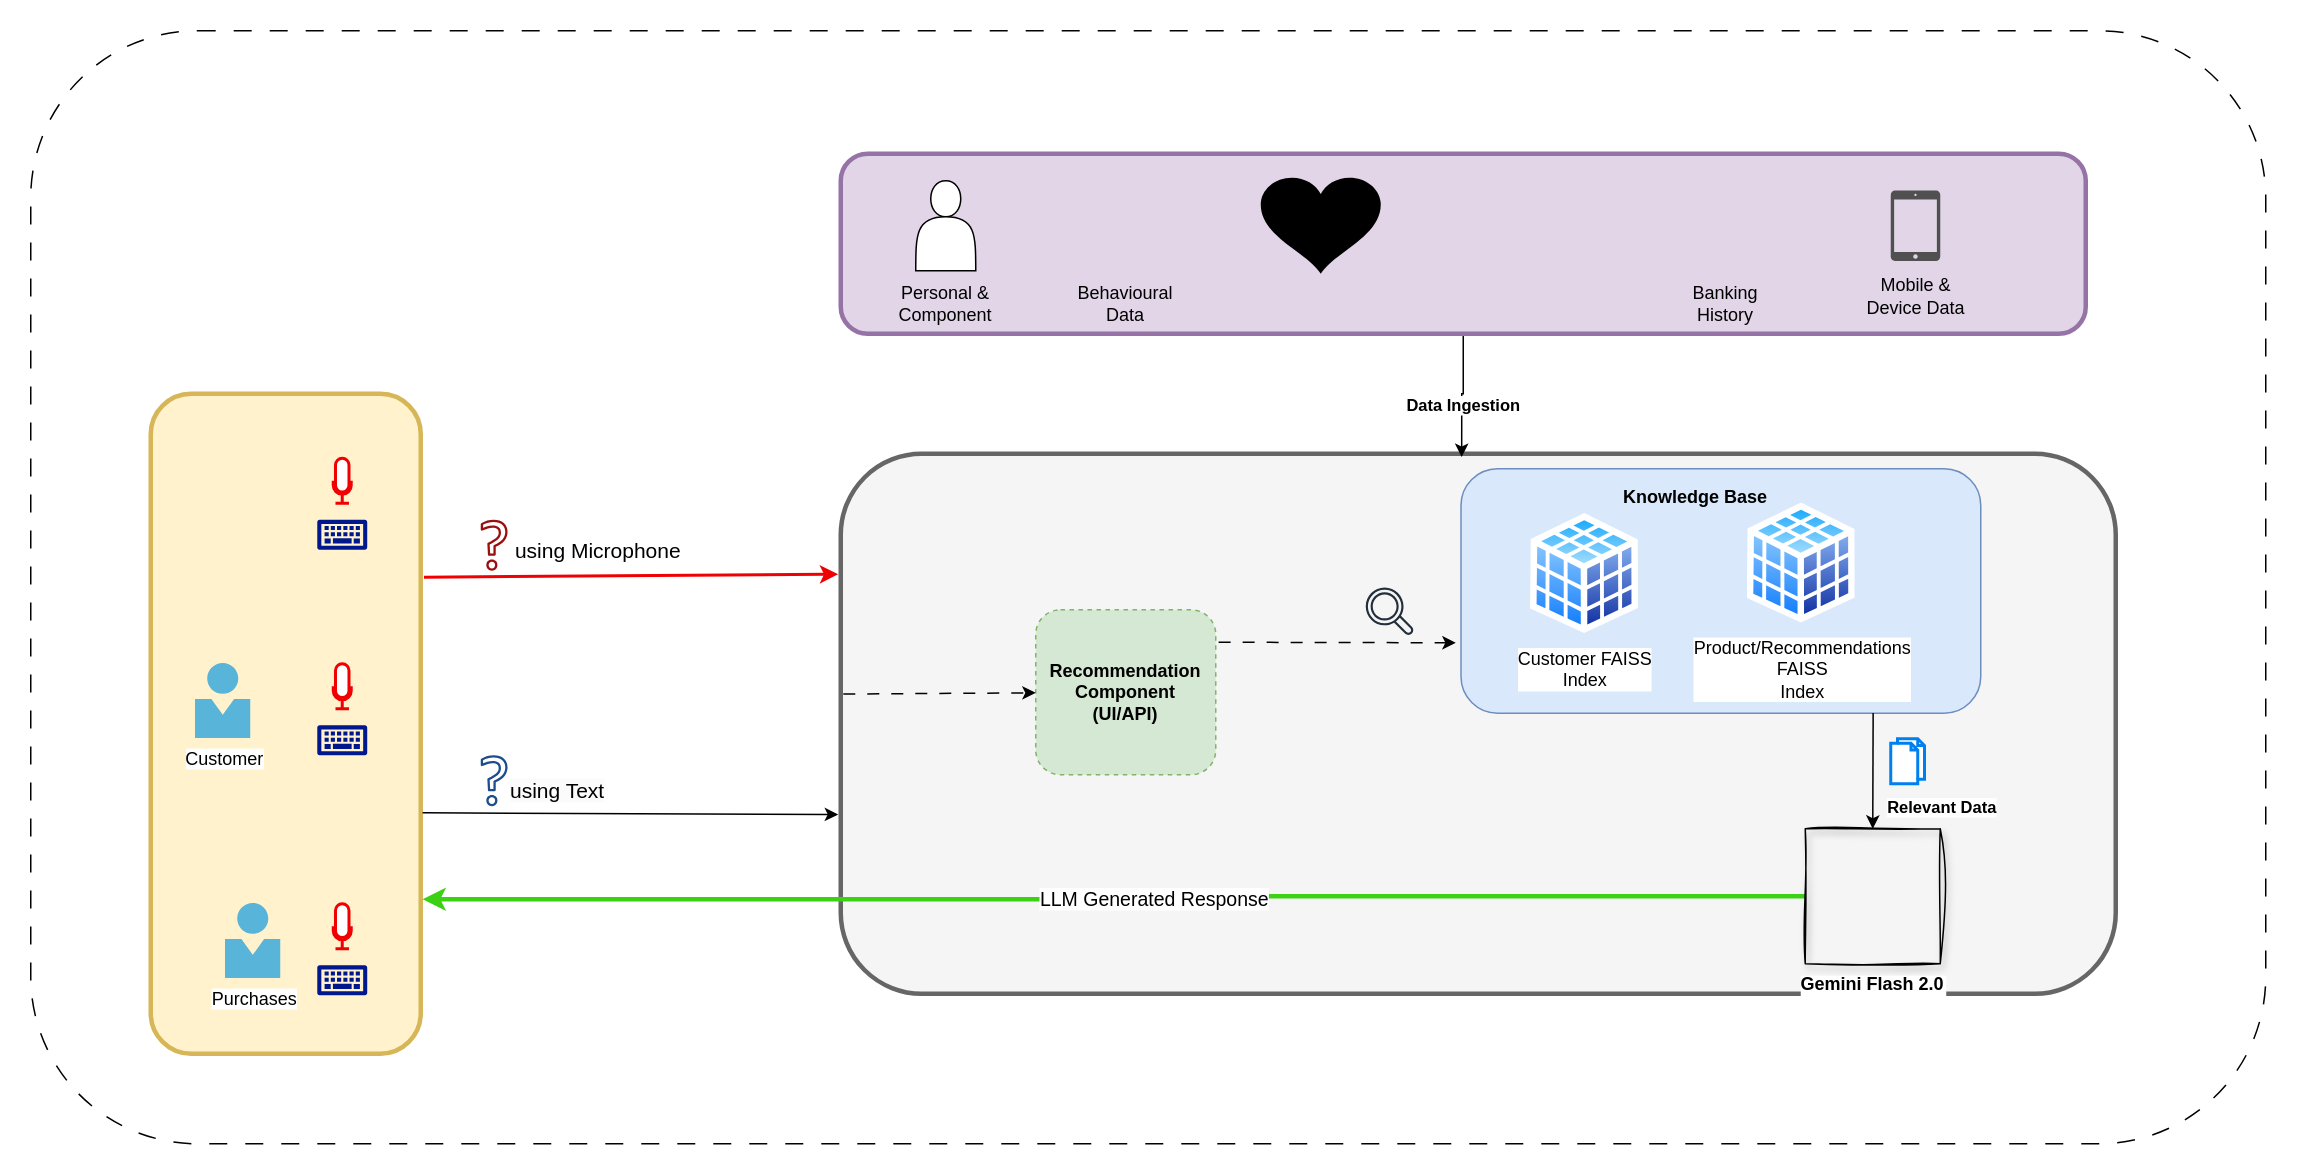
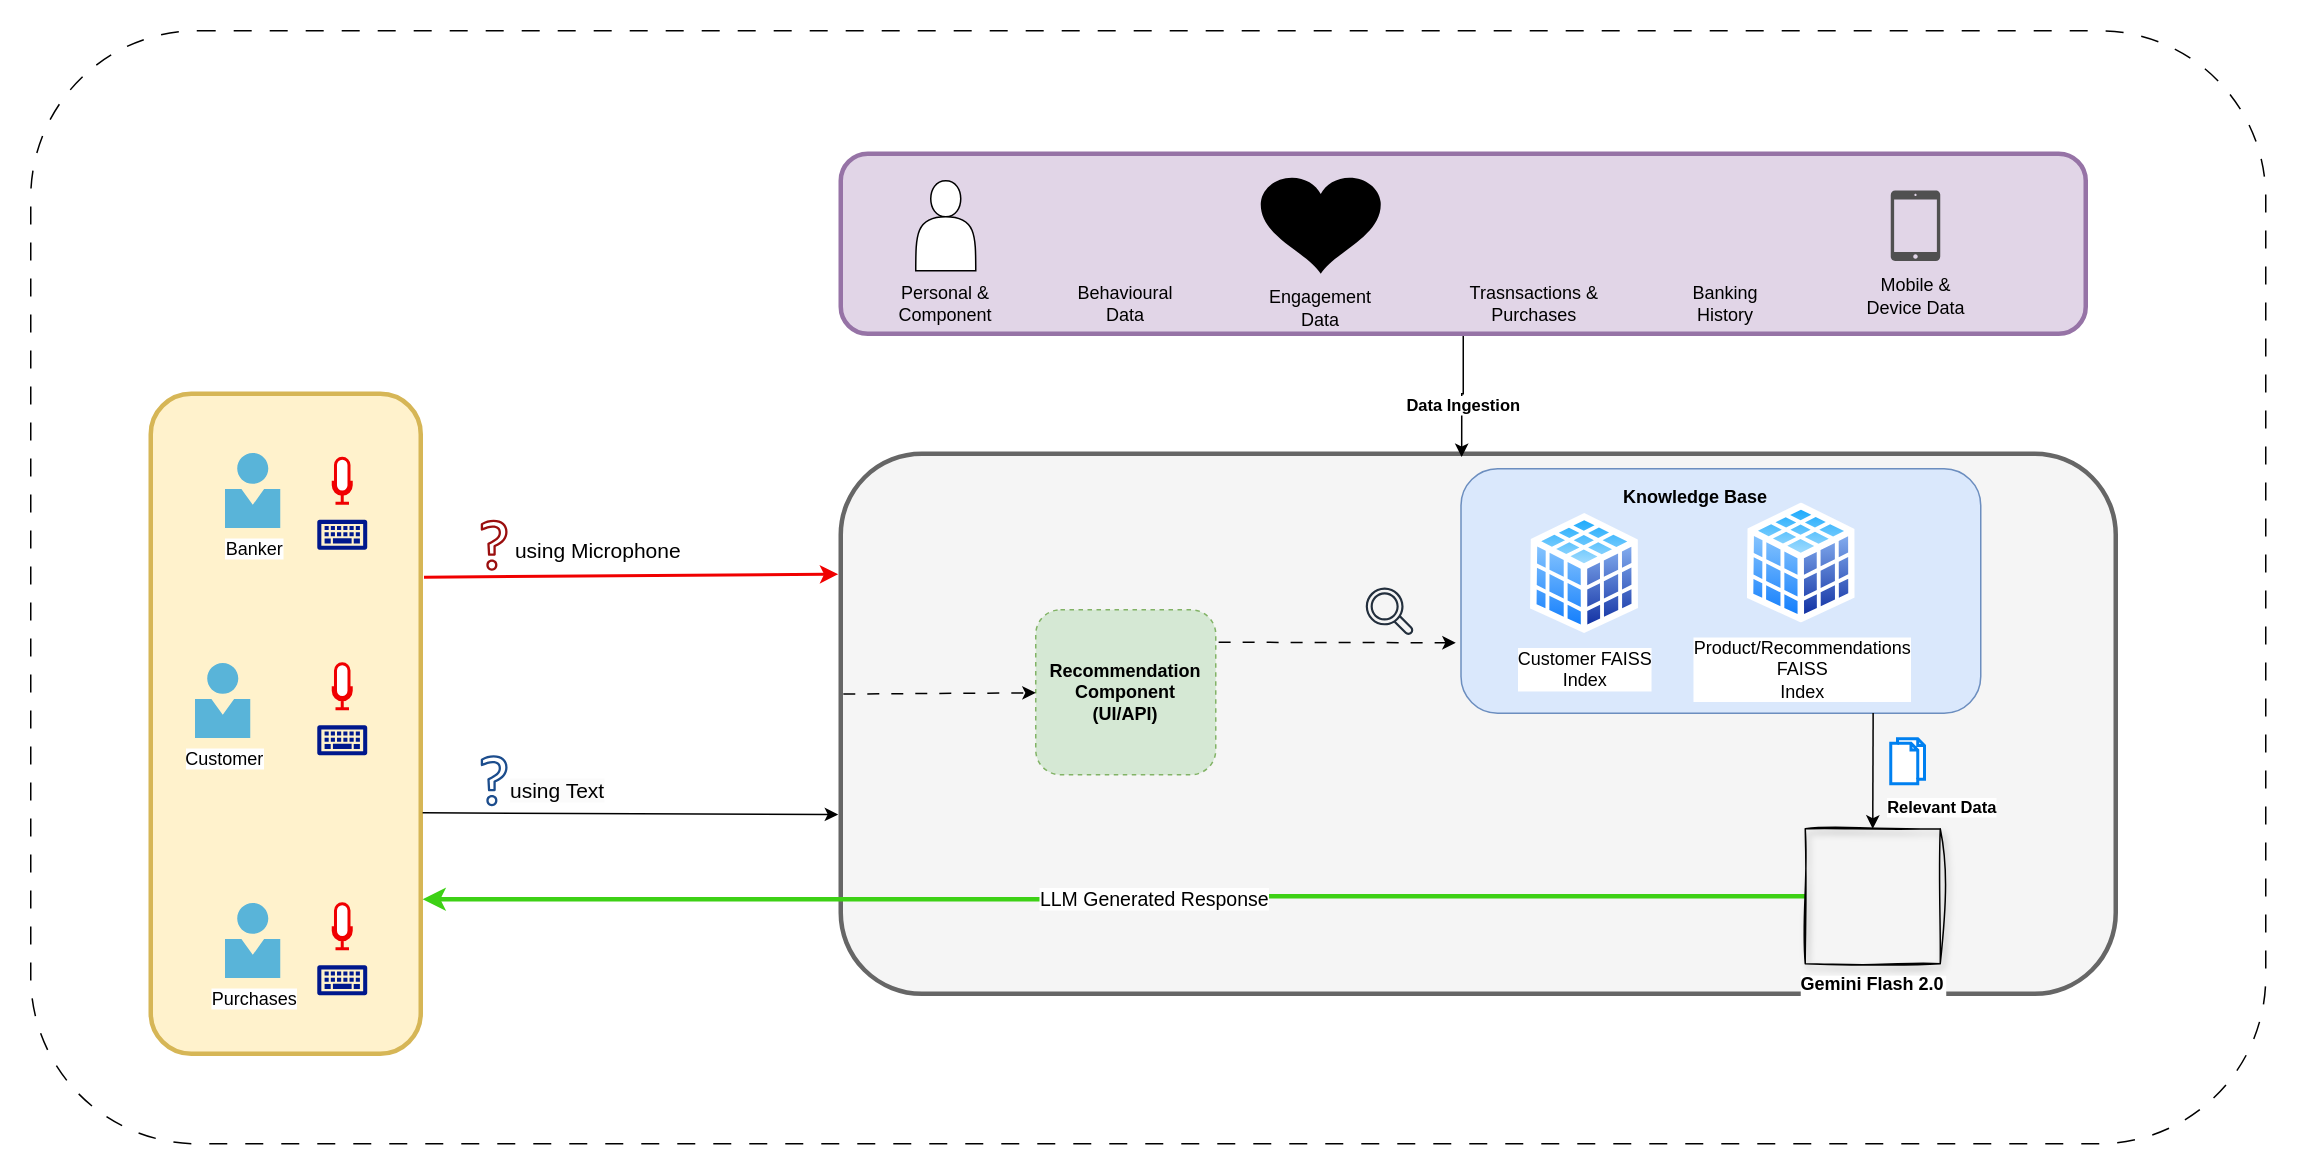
  <mxCell id="0" />
  <mxCell id="1" parent="0" />
  <mxCell id="2" value="" style="rounded=1;whiteSpace=wrap;html=1;dashed=1;dashPattern=12 12;" parent="1" vertex="1"><mxGeometry x="20" y="20" width="1490" height="742" as="geometry" /></mxCell>
  <mxCell id="3" value="" style="rounded=1;whiteSpace=wrap;html=1;fillColor=#f5f5f5;strokeColor=#666666;fontColor=#333333;strokeWidth=3;" parent="1" vertex="1"><mxGeometry x="560" y="302" width="850" height="360" as="geometry" /></mxCell>
  <mxCell id="4" value="" style="rounded=1;whiteSpace=wrap;html=1;fillColor=#fff2cc;strokeColor=#d6b656;strokeWidth=3;" parent="1" vertex="1"><mxGeometry x="100" y="262" width="180" height="440" as="geometry" /></mxCell>
+ <mxCell id="5" value="Banker" style="image;sketch=0;aspect=fixed;html=1;points=[];align=center;fontSize=12;image=img/lib/mscae/Person.svg;" parent="1" vertex="1"><mxGeometry x="150" y="302" width="37" height="50" as="geometry" /></mxCell>
  <mxCell id="6" value="Customer" style="image;sketch=0;aspect=fixed;html=1;points=[];align=center;fontSize=12;image=img/lib/mscae/Person.svg;" parent="1" vertex="1"><mxGeometry x="130" y="442" width="37" height="50" as="geometry" /></mxCell>
  <mxCell id="7" value="Purchases" style="image;sketch=0;aspect=fixed;html=1;points=[];align=center;fontSize=12;image=img/lib/mscae/Person.svg;" parent="1" vertex="1"><mxGeometry x="150" y="602" width="37" height="50" as="geometry" /></mxCell>
  <mxCell id="8" value="&lt;b&gt;Recommendation&lt;br&gt;Component&lt;br&gt;(UI/API)&lt;/b&gt;" style="rounded=1;whiteSpace=wrap;html=1;fillColor=#d5e8d4;strokeColor=#82b366;dashed=1;" parent="1" vertex="1"><mxGeometry x="690" y="406" width="120" height="110" as="geometry" /></mxCell>
  <mxCell id="9" value="" style="html=1;verticalLabelPosition=bottom;align=center;labelBackgroundColor=#ffffff;verticalAlign=top;strokeWidth=2;strokeColor=light-dark(#f00000, #32a0ff);shadow=0;dashed=0;shape=mxgraph.ios7.icons.microphone;" parent="1" vertex="1"><mxGeometry x="221.66" y="305" width="12" height="30" as="geometry" /></mxCell>
  <mxCell id="10" value="" style="sketch=0;aspect=fixed;pointerEvents=1;shadow=0;dashed=0;html=1;strokeColor=none;labelPosition=center;verticalLabelPosition=bottom;verticalAlign=top;align=center;fillColor=#00188D;shape=mxgraph.mscae.enterprise.keyboard" parent="1" vertex="1"><mxGeometry x="211" y="346" width="33.33" height="20" as="geometry" /></mxCell>
  <mxCell id="11" value="" style="html=1;verticalLabelPosition=bottom;align=center;labelBackgroundColor=#ffffff;verticalAlign=top;strokeWidth=2;strokeColor=light-dark(#f00000, #32a0ff);shadow=0;dashed=0;shape=mxgraph.ios7.icons.microphone;" parent="1" vertex="1"><mxGeometry x="221.66" y="442" width="12" height="30" as="geometry" /></mxCell>
  <mxCell id="12" value="" style="sketch=0;aspect=fixed;pointerEvents=1;shadow=0;dashed=0;html=1;strokeColor=none;labelPosition=center;verticalLabelPosition=bottom;verticalAlign=top;align=center;fillColor=#00188D;shape=mxgraph.mscae.enterprise.keyboard" parent="1" vertex="1"><mxGeometry x="211" y="483" width="33.33" height="20" as="geometry" /></mxCell>
  <mxCell id="13" value="" style="html=1;verticalLabelPosition=bottom;align=center;labelBackgroundColor=#ffffff;verticalAlign=top;strokeWidth=2;strokeColor=light-dark(#f00000, #32a0ff);shadow=0;dashed=0;shape=mxgraph.ios7.icons.microphone;" parent="1" vertex="1"><mxGeometry x="221.66" y="602" width="12" height="30" as="geometry" /></mxCell>
  <mxCell id="14" value="" style="sketch=0;aspect=fixed;pointerEvents=1;shadow=0;dashed=0;html=1;strokeColor=none;labelPosition=center;verticalLabelPosition=bottom;verticalAlign=top;align=center;fillColor=#00188D;shape=mxgraph.mscae.enterprise.keyboard" parent="1" vertex="1"><mxGeometry x="211" y="643" width="33.33" height="20" as="geometry" /></mxCell>
  <mxCell id="15" style="edgeStyle=orthogonalEdgeStyle;rounded=0;orthogonalLoop=1;jettySize=auto;html=1;entryX=0.487;entryY=0.006;entryDx=0;entryDy=0;entryPerimeter=0;" parent="1" source="17" target="3" edge="1"><mxGeometry relative="1" as="geometry"><mxPoint x="975" y="292" as="targetPoint" /></mxGeometry></mxCell>
  <mxCell id="16" value="&lt;b&gt;Data Ingestion&lt;/b&gt;" style="edgeLabel;html=1;align=center;verticalAlign=middle;resizable=0;points=[];" parent="15" vertex="1" connectable="0"><mxGeometry x="0.157" y="1" relative="1" as="geometry"><mxPoint as="offset" /></mxGeometry></mxCell>
  <mxCell id="17" value="" style="rounded=1;whiteSpace=wrap;html=1;fillColor=#e1d5e7;strokeColor=#9673a6;strokeWidth=3;" parent="1" vertex="1"><mxGeometry x="560" y="102" width="830" height="120" as="geometry" /></mxCell>
  <mxCell id="18" value="" style="shape=actor;whiteSpace=wrap;html=1;" parent="1" vertex="1"><mxGeometry x="610" y="120" width="40" height="60" as="geometry" /></mxCell>
  <mxCell id="19" value="" style="shape=image;html=1;verticalAlign=top;verticalLabelPosition=bottom;labelBackgroundColor=#ffffff;imageAspect=0;aspect=fixed;image=https://cdn3.iconfinder.com/data/icons/ballicons-reloaded-free/512/icon-93-128.png" parent="1" vertex="1"><mxGeometry x="710" y="118" width="64" height="64" as="geometry" /></mxCell>
  <mxCell id="20" value="" style="shape=mxgraph.signs.healthcare.heart_2;html=1;pointerEvents=1;fillColor=#000000;strokeColor=none;verticalLabelPosition=bottom;verticalAlign=top;align=center;" parent="1" vertex="1"><mxGeometry x="840" y="118" width="80" height="64" as="geometry" /></mxCell>
  <mxCell id="21" value="" style="sketch=0;pointerEvents=1;shadow=0;dashed=0;html=1;strokeColor=none;fillColor=#505050;labelPosition=center;verticalLabelPosition=bottom;verticalAlign=top;outlineConnect=0;align=center;shape=mxgraph.office.devices.ipad_mini;" parent="1" vertex="1"><mxGeometry x="1260" y="126.5" width="33" height="47" as="geometry" /></mxCell>
  <mxCell id="22" value="" style="shape=image;html=1;verticalAlign=top;verticalLabelPosition=bottom;labelBackgroundColor=#ffffff;imageAspect=0;aspect=fixed;image=https://cdn1.iconfinder.com/data/icons/competitive-strategy-and-corporate-training/512/686_Deposit_safe_savings_Refund_bank_bank_banking_money_business-128.png" parent="1" vertex="1"><mxGeometry x="1110" y="110" width="80" height="80" as="geometry" /></mxCell>
  <mxCell id="23" value="" style="shape=image;html=1;verticalAlign=top;verticalLabelPosition=bottom;labelBackgroundColor=#ffffff;imageAspect=0;aspect=fixed;image=https://cdn4.iconfinder.com/data/icons/bank-9/100/money-2-128.png" parent="1" vertex="1"><mxGeometry x="980" y="113.25" width="73.5" height="73.5" as="geometry" /></mxCell>
  <mxCell id="24" value="Personal &amp;amp;&lt;div&gt;Component&lt;/div&gt;" style="text;html=1;align=center;verticalAlign=middle;whiteSpace=wrap;rounded=0;" parent="1" vertex="1"><mxGeometry x="590" y="186.75" width="80" height="30" as="geometry" /></mxCell>
  <mxCell id="25" value="Behavioural&lt;div&gt;Data&lt;/div&gt;" style="text;html=1;align=center;verticalAlign=middle;whiteSpace=wrap;rounded=0;" parent="1" vertex="1"><mxGeometry x="710" y="186.75" width="80" height="30" as="geometry" /></mxCell>
+ <mxCell id="26" value="Engagement&lt;br&gt;Data" style="text;html=1;align=center;verticalAlign=middle;whiteSpace=wrap;rounded=0;" parent="1" vertex="1"><mxGeometry x="840" y="190" width="80" height="30" as="geometry" /></mxCell>
+ <mxCell id="27" value="Trasnsactions &amp;amp;&lt;br&gt;&lt;div&gt;Purchases&lt;/div&gt;" style="text;html=1;align=center;verticalAlign=middle;whiteSpace=wrap;rounded=0;" parent="1" vertex="1"><mxGeometry x="973.5" y="186.75" width="96.5" height="30" as="geometry" /></mxCell>
  <mxCell id="28" value="Banking History" style="text;html=1;align=center;verticalAlign=middle;whiteSpace=wrap;rounded=0;" parent="1" vertex="1"><mxGeometry x="1110" y="186.75" width="80" height="30" as="geometry" /></mxCell>
  <mxCell id="29" value="Mobile &amp;amp;&lt;br&gt;Device Data" style="text;html=1;align=center;verticalAlign=middle;whiteSpace=wrap;rounded=0;" parent="1" vertex="1"><mxGeometry x="1236.5" y="182" width="80" height="30" as="geometry" /></mxCell>
  <mxCell id="30" value="" style="endArrow=classic;html=1;rounded=0;exitX=1.012;exitY=0.278;exitDx=0;exitDy=0;exitPerimeter=0;shadow=0;dashed=0;strokeColor=light-dark(#f00000, #32a0ff);strokeWidth=2;align=center;verticalAlign=top;fontFamily=Helvetica;fontSize=12;fontColor=default;labelBackgroundColor=#ffffff;fillColor=default;entryX=-0.002;entryY=0.223;entryDx=0;entryDy=0;entryPerimeter=0;" parent="1" source="4" target="3" edge="1"><mxGeometry width="50" height="50" relative="1" as="geometry"><mxPoint x="340" y="382" as="sourcePoint" /><mxPoint x="557" y="382" as="targetPoint" /></mxGeometry></mxCell>
  <mxCell id="31" value="" style="endArrow=classic;html=1;rounded=0;exitX=1.007;exitY=0.635;exitDx=0;exitDy=0;exitPerimeter=0;entryX=-0.002;entryY=0.668;entryDx=0;entryDy=0;entryPerimeter=0;shadow=0;dashed=0;sketch=0;pointerEvents=1;align=center;verticalAlign=top;fontFamily=Helvetica;fontSize=12;fontColor=default;fillColor=#00188D;" parent="1" source="4" target="3" edge="1"><mxGeometry width="50" height="50" relative="1" as="geometry"><mxPoint x="280" y="528.96" as="sourcePoint" /><mxPoint x="592.27" y="557.04" as="targetPoint" /></mxGeometry></mxCell>
  <mxCell id="32" value="" style="sketch=0;outlineConnect=0;fontColor=#232F3E;gradientColor=none;fillColor=light-dark(#9a0e0e, #bec8d4);strokeColor=none;dashed=0;verticalLabelPosition=bottom;verticalAlign=top;align=center;html=1;fontSize=12;fontStyle=0;aspect=fixed;pointerEvents=1;shape=mxgraph.aws4.question;" parent="1" vertex="1"><mxGeometry x="320" y="346" width="17.87" height="34" as="geometry" /></mxCell>
  <mxCell id="33" value="&lt;font style=&quot;font-size: 14px;&quot;&gt;using Microphone&lt;/font&gt;" style="text;html=1;align=center;verticalAlign=middle;resizable=0;points=[];autosize=1;strokeColor=none;fillColor=none;" parent="1" vertex="1"><mxGeometry x="332.87" y="352" width="130" height="30" as="geometry" /></mxCell>
  <mxCell id="34" value="" style="sketch=0;outlineConnect=0;fontColor=#232F3E;gradientColor=none;fillColor=light-dark(#1c4d8d, #bec8d4);strokeColor=none;dashed=0;verticalLabelPosition=bottom;verticalAlign=top;align=center;html=1;fontSize=12;fontStyle=0;aspect=fixed;pointerEvents=1;shape=mxgraph.aws4.question;" parent="1" vertex="1"><mxGeometry x="320" y="503" width="17.87" height="34" as="geometry" /></mxCell>
  <mxCell id="35" value="&lt;span style=&quot;color: rgb(0, 0, 0); font-family: Helvetica; font-size: 14px; font-style: normal; font-variant-ligatures: normal; font-variant-caps: normal; font-weight: 400; letter-spacing: normal; orphans: 2; text-align: center; text-indent: 0px; text-transform: none; widows: 2; word-spacing: 0px; -webkit-text-stroke-width: 0px; white-space: nowrap; background-color: rgb(251, 251, 251); text-decoration-thickness: initial; text-decoration-style: initial; text-decoration-color: initial; float: none; display: inline !important;&quot;&gt;using Text&lt;/span&gt;" style="text;whiteSpace=wrap;html=1;" parent="1" vertex="1"><mxGeometry x="337.87" y="512" width="150" height="40" as="geometry" /></mxCell>
  <mxCell id="36" style="edgeStyle=orthogonalEdgeStyle;rounded=0;orthogonalLoop=1;jettySize=auto;html=1;strokeColor=light-dark(#3dd115, #ededed);entryX=1.007;entryY=0.766;entryDx=0;entryDy=0;entryPerimeter=0;targetPerimeterSpacing=3;jumpSize=9;strokeWidth=3;" parent="1" source="38" target="4" edge="1"><mxGeometry relative="1" as="geometry"><mxPoint x="290" y="597" as="targetPoint" /></mxGeometry></mxCell>
  <mxCell id="37" value="&lt;font style=&quot;font-size: 13px;&quot;&gt;LLM Generated Response&lt;/font&gt;" style="edgeLabel;html=1;align=center;verticalAlign=middle;resizable=0;points=[];" parent="36" vertex="1" connectable="0"><mxGeometry x="-0.059" y="1" relative="1" as="geometry"><mxPoint as="offset" /></mxGeometry></mxCell>
  <mxCell id="38" value="Gemini Flash 2.0" style="shape=image;verticalLabelPosition=bottom;labelBackgroundColor=default;verticalAlign=top;aspect=fixed;imageAspect=0;image=https://as1.ftcdn.net/v2/jpg/07/41/08/12/1000_F_741081263_IWWaoUZLB20TnrueRp9HITVQMgoXVbN2.jpg;imageBorder=default;fontStyle=1;sketch=1;curveFitting=1;jiggle=2;shadow=1;" parent="1" vertex="1"><mxGeometry x="1203" y="552" width="90" height="90" as="geometry" /></mxCell>
  <mxCell id="39" value="" style="endArrow=classic;html=1;rounded=0;exitX=0.002;exitY=0.445;exitDx=0;exitDy=0;exitPerimeter=0;elbow=vertical;dashed=1;dashPattern=8 8;" parent="1" source="3" target="8" edge="1"><mxGeometry width="50" height="50" relative="1" as="geometry"><mxPoint x="560" y="472" as="sourcePoint" /><mxPoint x="610" y="422" as="targetPoint" /></mxGeometry></mxCell>
  <mxCell id="40" value="" style="rounded=1;whiteSpace=wrap;html=1;fillColor=#dae8fc;strokeColor=#6c8ebf;" parent="1" vertex="1"><mxGeometry x="973.5" y="312" width="346.5" height="163" as="geometry" /></mxCell>
  <mxCell id="41" value="Customer FAISS &lt;br&gt;Index" style="image;aspect=fixed;perimeter=ellipsePerimeter;html=1;align=center;shadow=0;dashed=0;spacingTop=3;image=img/lib/active_directory/database_cube.svg;" parent="1" vertex="1"><mxGeometry x="1020" y="342" width="72" height="80" as="geometry" /></mxCell>
  <mxCell id="42" value="Product/Recommendations&lt;br&gt;FAISS &lt;br&gt;Index" style="image;aspect=fixed;perimeter=ellipsePerimeter;html=1;align=center;shadow=0;dashed=0;spacingTop=3;image=img/lib/active_directory/database_cube.svg;" parent="1" vertex="1"><mxGeometry x="1164.5" y="335" width="72" height="80" as="geometry" /></mxCell>
  <mxCell id="43" value="" style="endArrow=classic;html=1;rounded=0;exitX=1.016;exitY=0.197;exitDx=0;exitDy=0;exitPerimeter=0;elbow=vertical;dashed=1;dashPattern=8 8;" parent="1" source="8" edge="1"><mxGeometry width="50" height="50" relative="1" as="geometry"><mxPoint x="810" y="433" as="sourcePoint" /><mxPoint x="970" y="428" as="targetPoint" /></mxGeometry></mxCell>
  <mxCell id="44" value="&lt;b&gt;Knowledge Base&lt;/b&gt;" style="text;html=1;align=center;verticalAlign=middle;whiteSpace=wrap;rounded=0;" parent="1" vertex="1"><mxGeometry x="1070" y="316" width="120" height="30" as="geometry" /></mxCell>
  <mxCell id="45" value="" style="sketch=0;outlineConnect=0;fontColor=#232F3E;gradientColor=none;fillColor=#232F3D;strokeColor=none;dashed=0;verticalLabelPosition=bottom;verticalAlign=top;align=center;html=1;fontSize=12;fontStyle=0;aspect=fixed;pointerEvents=1;shape=mxgraph.aws4.magnifying_glass_2;" parent="1" vertex="1"><mxGeometry x="910" y="391" width="32" height="32" as="geometry" /></mxCell>
  <mxCell id="46" value="" style="endArrow=classic;html=1;rounded=0;entryX=0.5;entryY=0;entryDx=0;entryDy=0;exitX=0.793;exitY=0.999;exitDx=0;exitDy=0;exitPerimeter=0;" parent="1" source="40" target="38" edge="1"><mxGeometry width="50" height="50" relative="1" as="geometry"><mxPoint x="720" y="432" as="sourcePoint" /><mxPoint x="770" y="382" as="targetPoint" /></mxGeometry></mxCell>
  <mxCell id="47" value="&lt;b&gt;Relevant Data&lt;/b&gt;" style="edgeLabel;html=1;align=center;verticalAlign=middle;resizable=0;points=[];" parent="46" vertex="1" connectable="0"><mxGeometry x="0.024" y="3" relative="1" as="geometry"><mxPoint x="42" y="23" as="offset" /></mxGeometry></mxCell>
  <mxCell id="48" value="" style="html=1;verticalLabelPosition=bottom;align=center;labelBackgroundColor=#ffffff;verticalAlign=top;strokeWidth=2;strokeColor=#0080F0;shadow=0;dashed=0;shape=mxgraph.ios7.icons.documents;" parent="1" vertex="1"><mxGeometry x="1260" y="492" width="22.5" height="30" as="geometry" /></mxCell>
